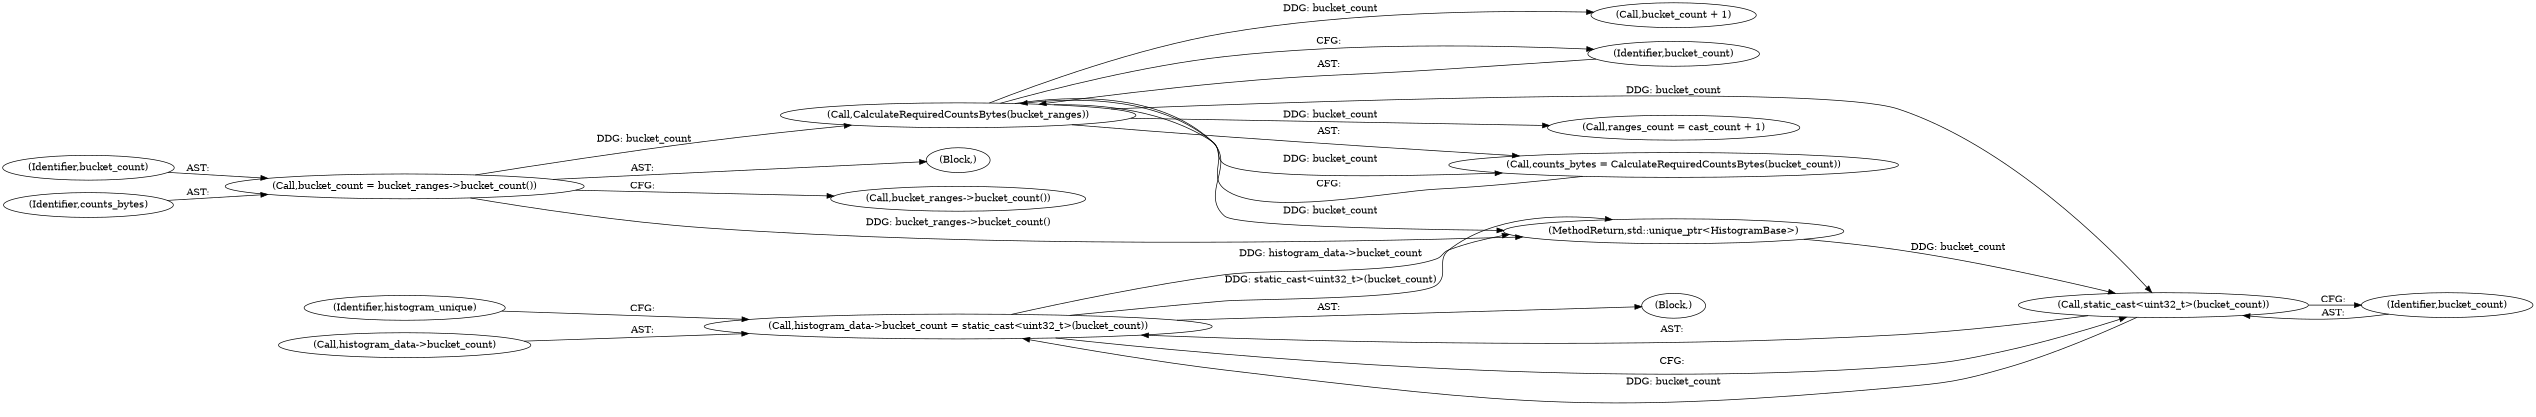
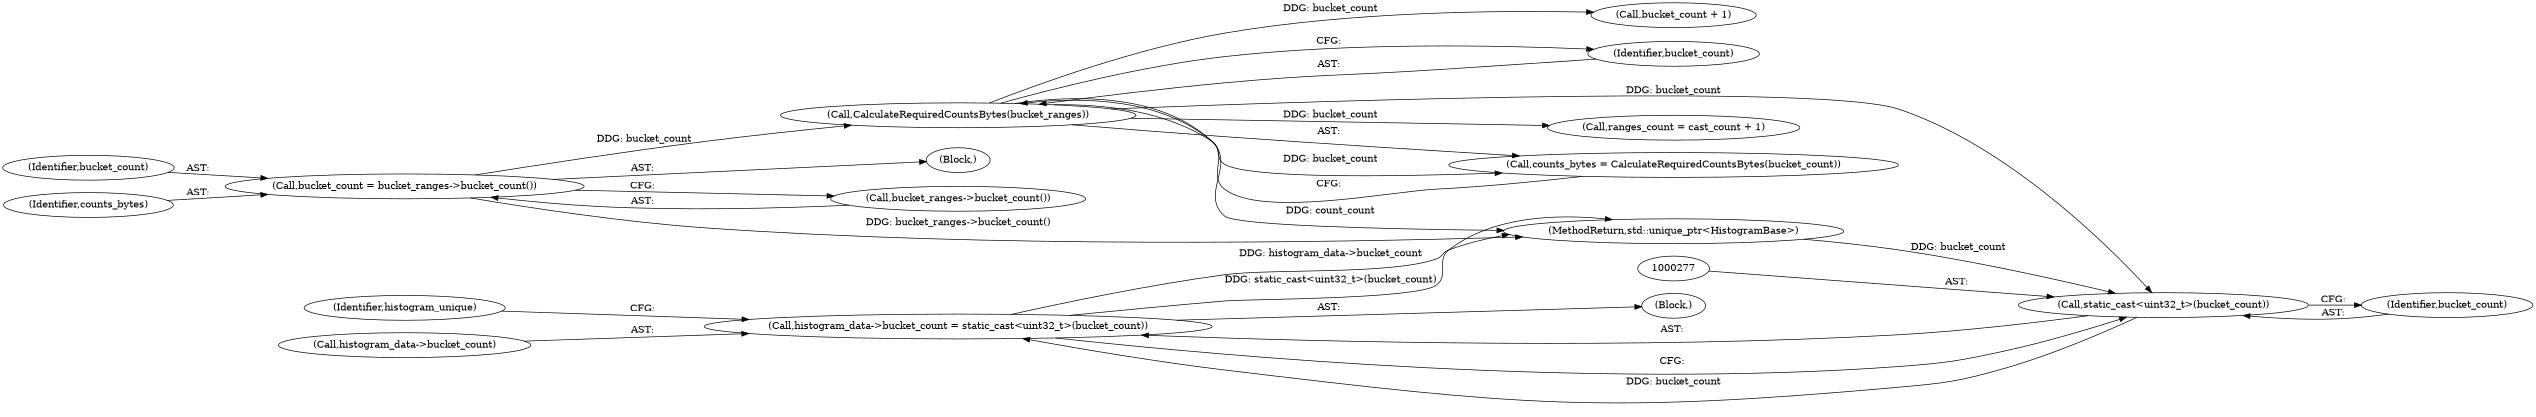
  digraph {
    rankdir=LR
    n1 [label="(Call,histogram_data->bucket_count = static_cast<uint32_t>(bucket_count))"]
    n2 [label="(Call,static_cast<uint32_t>(bucket_count))"]
    n3 [label="(Block,)"]
    n4 [label="(MethodReturn,std::unique_ptr<HistogramBase>)"]
    n5 [label="(Identifier,bucket_count)"]
    n6 [label="(Call,CalculateRequiredCountsBytes(bucket_ranges))"]
    n7 [label="(Call,ranges_count = cast_count + 1)"]
    n8 [label="(Call,counts_bytes = CalculateRequiredCountsBytes(bucket_count))"]
    n9 [label="(Call,bucket_count + 1)"]
    n10 [label="(Identifier,bucket_count)"]
    n11 [label="(Call,bucket_count = bucket_ranges->bucket_count())"]
    n12 [label="(Call,bucket_ranges->bucket_count())"]
    n13 [label="(Block,)"]
    n14 [label="(Identifier,bucket_count)"]
    n15 [label="(Identifier,histogram_unique)"]
    n16 [label="(Call,histogram_data->bucket_count)"]
    n17 [label="(Identifier,counts_bytes)"]
+   1000277
    n1 -> n2 [label="CFG: "]
    n1 -> n3 [label="AST: "]
    n1 -> n4 [label="DDG: static_cast<uint32_t>(bucket_count)"]
    n1 -> n4 [label="DDG: histogram_data->bucket_count"]
    n2 -> n1 [label="AST: "]
    n2 -> n1 [label="DDG: bucket_count"]
    n2 -> n5 [label="CFG: "]
    n4 -> n2 [label="DDG: bucket_count"]
    n5 -> n2 [label="AST: "]
    n6 -> n2 [label="DDG: bucket_count"]
-   n6 -> n4 [label="DDG: bucket_count"]
+   n6 -> n4 [label="DDG: count_count"]
    n6 -> n7 [label="DDG: bucket_count"]
    n6 -> n8 [label="AST: "]
    n6 -> n8 [label="DDG: bucket_count"]
    n6 -> n9 [label="DDG: bucket_count"]
    n6 -> n10 [label="CFG: "]
    n8 -> n6 [label="CFG: "]
    n10 -> n6 [label="AST: "]
    n11 -> n4 [label="DDG: bucket_ranges->bucket_count()"]
    n11 -> n6 [label="DDG: bucket_count"]
    n11 -> n12 [label="CFG: "]
    n11 -> n13 [label="AST: "]
+   n12 -> n11 [label="AST: "]
    n14 -> n11 [label="AST: "]
    n15 -> n1 [label="CFG: "]
    n16 -> n1 [label="AST: "]
    n17 -> n11 [label="AST: "]
+   1000277 -> n2 [label="AST: "]
  }
